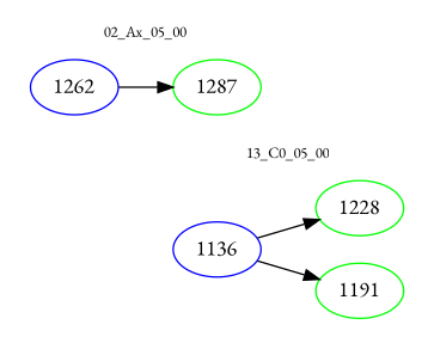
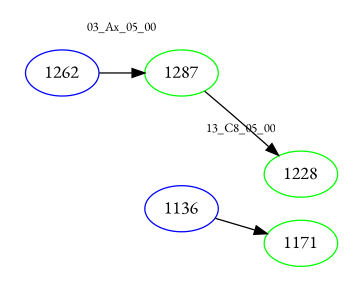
  digraph {
    fontname="EB Garamond"
    rankdir=LR
    node [color=green fontname="EB Garamond"]
    edge [color=black fontname="EB Garamond"]
    n1 [color=blue label=1262]
    n2 [label=1287]
    n3 [color=blue label=1136]
-   n4 [label=1191]
+   n4 [label=1171]
    n5 [label=1228]
    subgraph cluster_1 {
      color=white
      fontsize=10
-     label="02_Ax_05_00"
+     label="03_Ax_05_00"
      n1
      n2
    }
    subgraph cluster_2 {
      color=white
      fontsize=10
-     label="13_C0_05_00"
+     label="13_C8_05_00"
      n3
      n4
      n5
    }
    n1 -> n2
    n3 -> n4
-   n3 -> n5
+   n2 -> n5
  }
